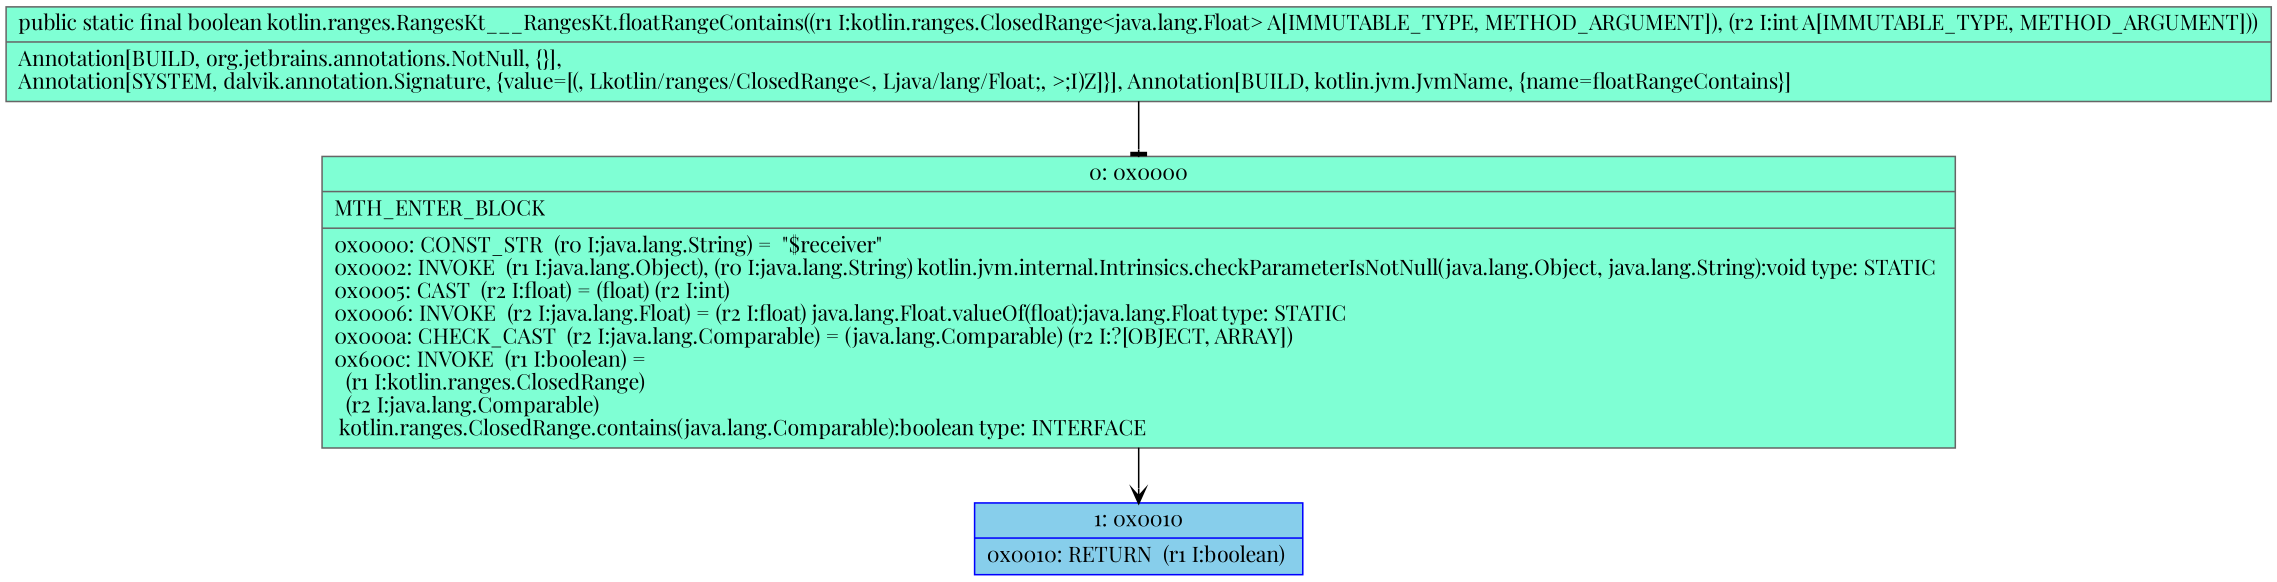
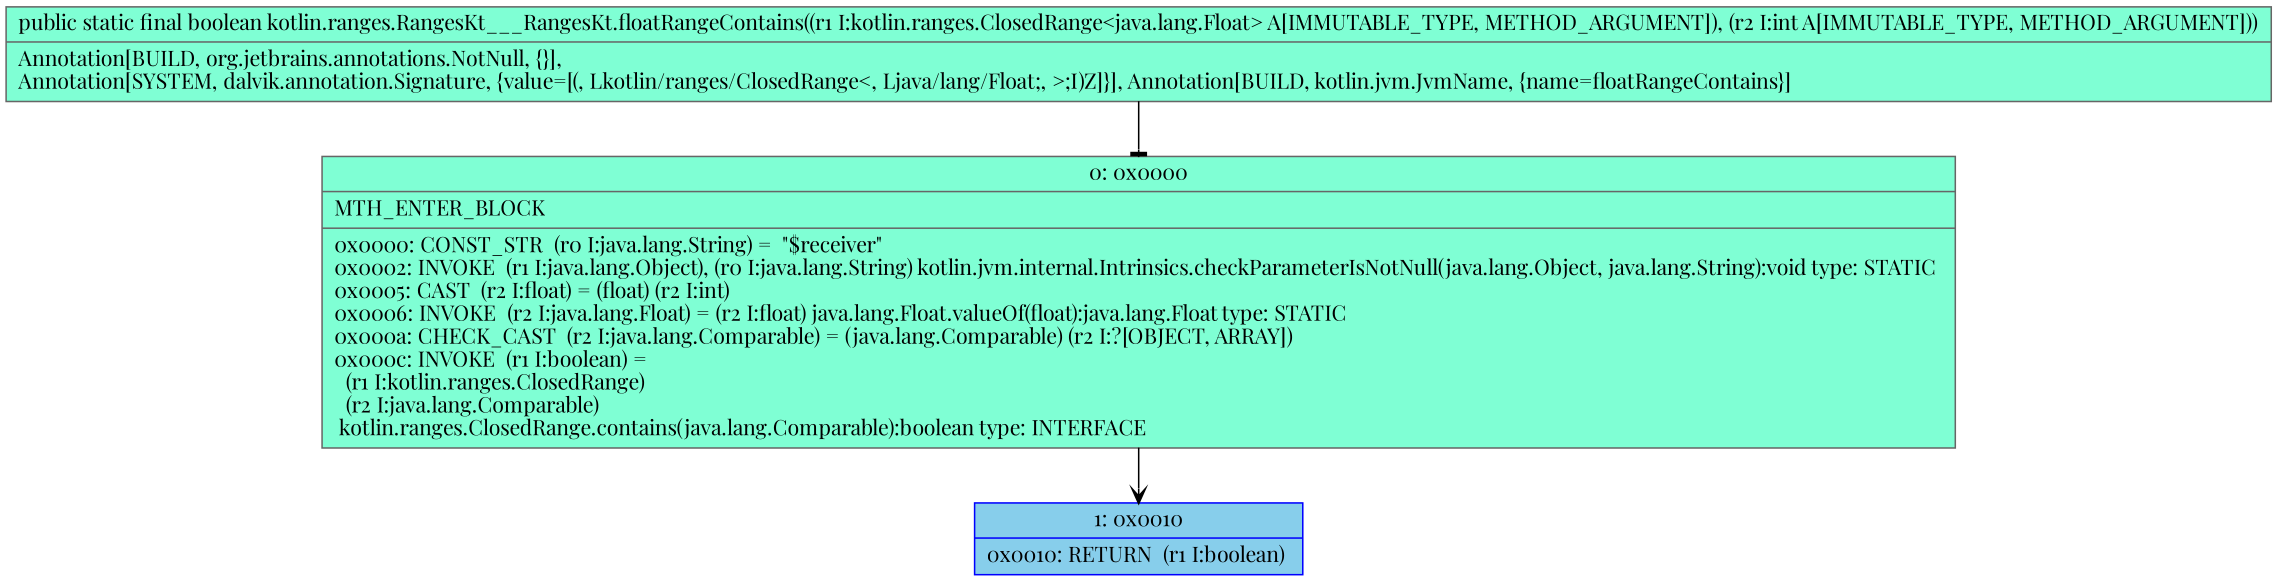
  digraph {
    fontname="Playfair Display"
    node [shape=record style=filled fillcolor=aquamarine color=gray40 fontname="Playfair Display"]
    edge [fontname="Playfair Display"]
-   n1 [label="{0\:\ 0x0000|MTH_ENTER_BLOCK\l|0x0000: CONST_STR  (r0 I:java.lang.String) =  \"$receiver\" \l0x0002: INVOKE  (r1 I:java.lang.Object), (r0 I:java.lang.String) kotlin.jvm.internal.Intrinsics.checkParameterIsNotNull(java.lang.Object, java.lang.String):void type: STATIC \l0x0005: CAST  (r2 I:float) = (float) (r2 I:int) \l0x0006: INVOKE  (r2 I:java.lang.Float) = (r2 I:float) java.lang.Float.valueOf(float):java.lang.Float type: STATIC \l0x000a: CHECK_CAST  (r2 I:java.lang.Comparable) = (java.lang.Comparable) (r2 I:?[OBJECT, ARRAY]) \l0x600c: INVOKE  (r1 I:boolean) = \l  (r1 I:kotlin.ranges.ClosedRange)\l  (r2 I:java.lang.Comparable)\l kotlin.ranges.ClosedRange.contains(java.lang.Comparable):boolean type: INTERFACE \l}"]
+   n1 [label="{0\:\ 0x0000|MTH_ENTER_BLOCK\l|0x0000: CONST_STR  (r0 I:java.lang.String) =  \"$receiver\" \l0x0002: INVOKE  (r1 I:java.lang.Object), (r0 I:java.lang.String) kotlin.jvm.internal.Intrinsics.checkParameterIsNotNull(java.lang.Object, java.lang.String):void type: STATIC \l0x0005: CAST  (r2 I:float) = (float) (r2 I:int) \l0x0006: INVOKE  (r2 I:java.lang.Float) = (r2 I:float) java.lang.Float.valueOf(float):java.lang.Float type: STATIC \l0x000a: CHECK_CAST  (r2 I:java.lang.Comparable) = (java.lang.Comparable) (r2 I:?[OBJECT, ARRAY]) \l0x000c: INVOKE  (r1 I:boolean) = \l  (r1 I:kotlin.ranges.ClosedRange)\l  (r2 I:java.lang.Comparable)\l kotlin.ranges.ClosedRange.contains(java.lang.Comparable):boolean type: INTERFACE \l}"]
    n2 [label="{1\:\ 0x0010|0x0010: RETURN  (r1 I:boolean) \l}" fillcolor=skyblue color=blue]
    n3 [label="{public static final boolean kotlin.ranges.RangesKt___RangesKt.floatRangeContains((r1 I:kotlin.ranges.ClosedRange\<java.lang.Float\> A[IMMUTABLE_TYPE, METHOD_ARGUMENT]), (r2 I:int A[IMMUTABLE_TYPE, METHOD_ARGUMENT]))  | Annotation[BUILD, org.jetbrains.annotations.NotNull, \{\}], \lAnnotation[SYSTEM, dalvik.annotation.Signature, \{value=[(, Lkotlin\/ranges\/ClosedRange\<, Ljava\/lang\/Float;, \>;I)Z]\}], Annotation[BUILD, kotlin.jvm.JvmName, \{name=floatRangeContains\}]\l}"]
    n1 -> n2 [arrowhead=vee]
    n3 -> n1 [arrowhead=tee]
  }
